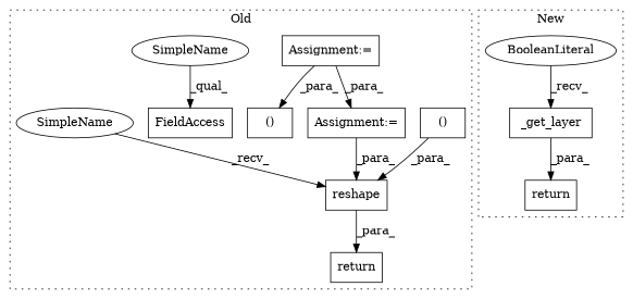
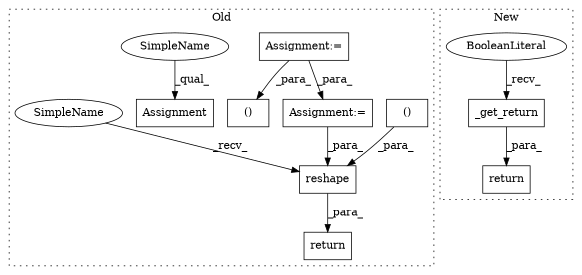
  digraph {
    node [a=32 l=10 s=107117 shape=box]
    n1 [l="8,2" label=reshape s="106996,107114"]
    n2 [a=106 l=34 label="()" s=107080]
-   n3 [a=22 l=18 label=FieldAccess]
+   n3 [a=22 l=18 label=Assignment]
    n4 [a=7 label="Assignment:=" s=106614]
    n5 [a=106 l=45 label="()" s=106685]
    n6 [a=7 l=12 label="Assignment:=" s=106813]
    n7 [a=41 l=7 label=return s=106962]
    n8 [a=42 label=SimpleName shape=ellipse]
    n9 [a=42 label=SimpleName s=106985 shape=ellipse]
-   n10 [l="11,1" label=_get_layer s="84828,84844"]
+   n10 [l="11,1" label=_get_return s="84828,84844"]
    n11 [a=9 l=5 label=BooleanLiteral s=84839 shape=ellipse]
    n12 [a=41 l=7 label=return s=84816]
    subgraph cluster_1 {
      label=Old
      style=dotted
      n1
      n2
      n3
      n4
      n5
      n6
      n7
      n8
      n9
    }
    subgraph cluster_2 {
      label=New
      style=dotted
      n10
      n11
      n12
    }
    n1 -> n7 [label=_para_]
    n2 -> n1 [label=_para_]
    n4 -> n5 [label=_para_]
    n4 -> n6 [label=_para_]
    n6 -> n1 [label=_para_]
    n8 -> n3 [label=_qual_]
    n9 -> n1 [label=_recv_]
    n10 -> n12 [label=_para_]
    n11 -> n10 [label=_recv_]
  }
